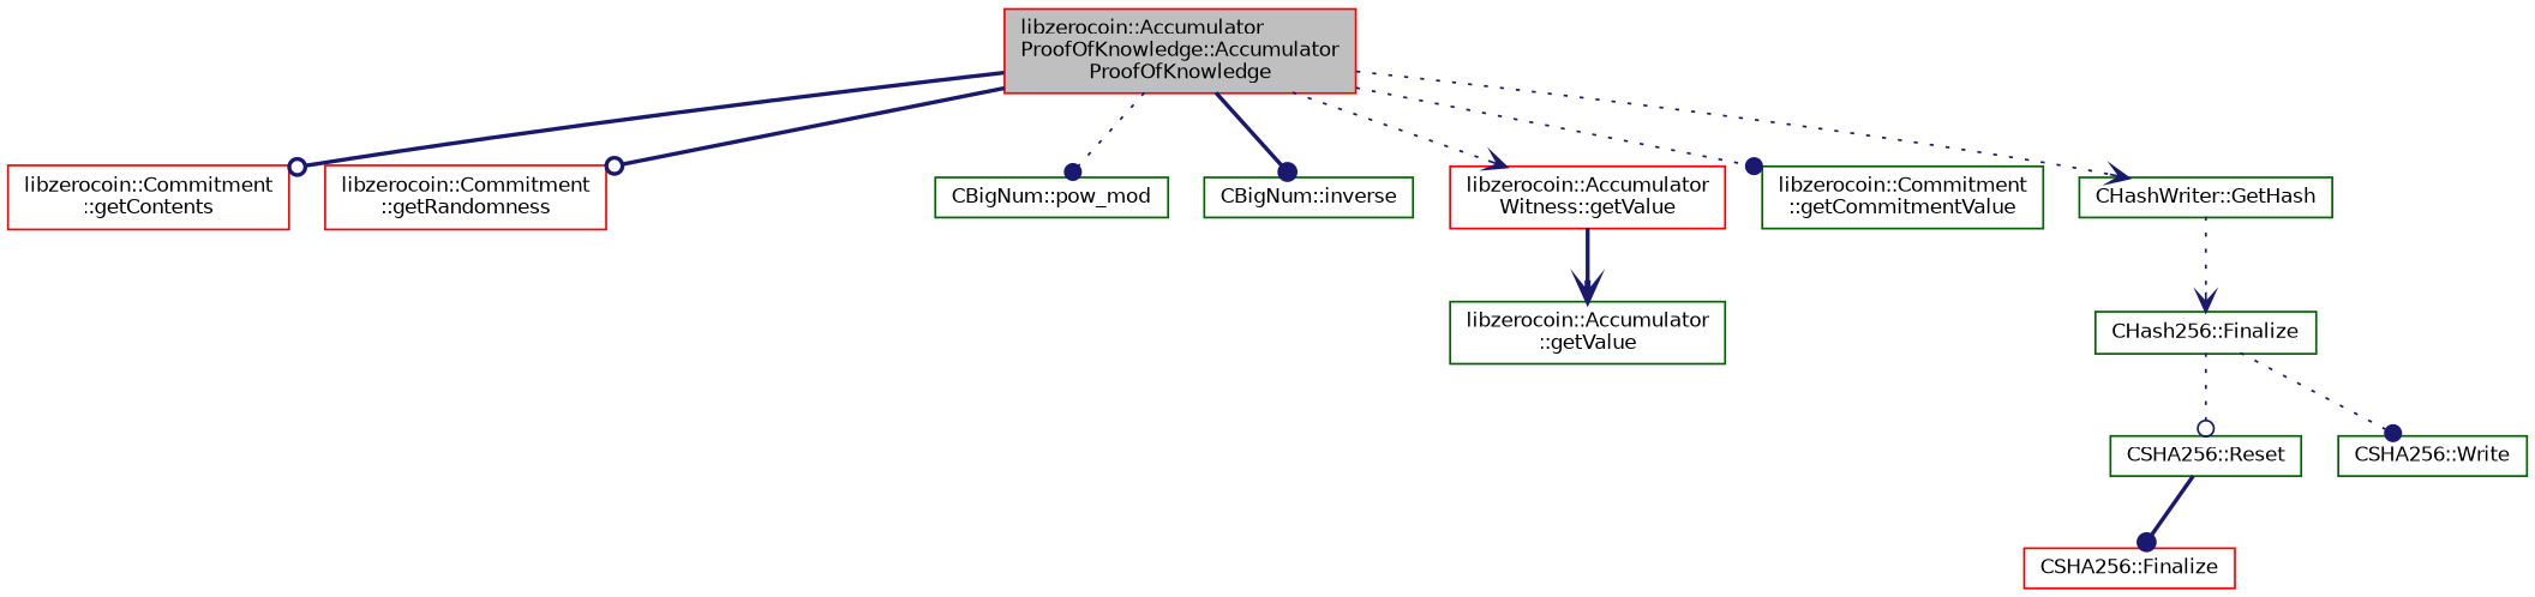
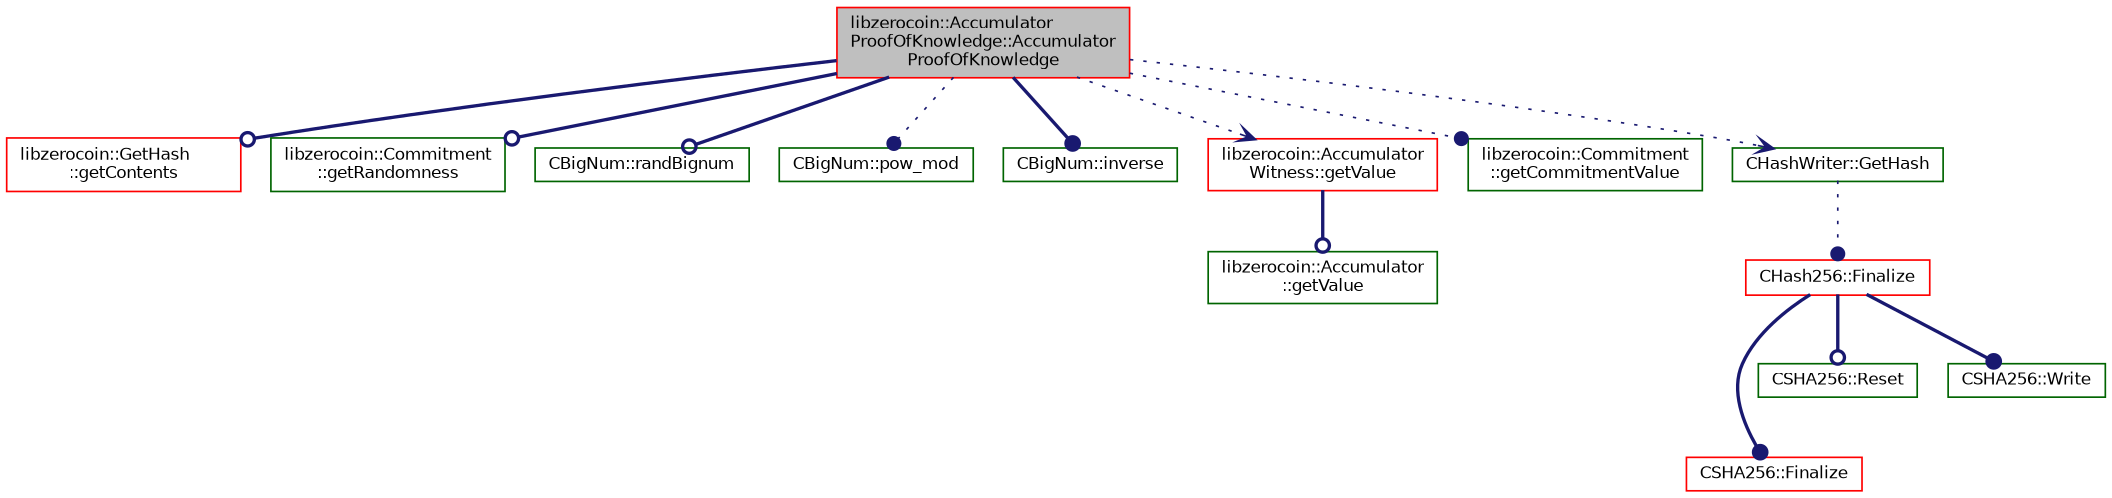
  digraph {
    rankdir=TB
    node [color=darkgreen fillcolor=white fontname=Helvetica fontsize=10 shape=record style=filled]
    edge [arrowhead=dot color=midnightblue fontname=Helvetica fontsize=10 labelfontname=Helvetica labelfontsize=10 style=bold]
    n1 [color=red fillcolor=grey75 fontcolor=black height=0.2 label="libzerocoin::Accumulator\lProofOfKnowledge::Accumulator\lProofOfKnowledge" width=0.4]
-   n2 [color=red height=0.2 label="libzerocoin::Commitment\l::getContents" width=0.4]
-   n3 [color=red height=0.2 label="libzerocoin::Commitment\l::getRandomness" width=0.4]
+   n2 [color=red height=0.2 label="libzerocoin::GetHash\l::getContents" width=0.4]
+   n3 [height=0.2 label="libzerocoin::Commitment\l::getRandomness" width=0.4]
+   n4 [height=0.2 label="CBigNum::randBignum" width=0.4]
    n5 [height=0.2 label="CBigNum::pow_mod" width=0.4]
    n6 [height=0.2 label="CBigNum::inverse" width=0.4]
    n7 [color=red height=0.2 label="libzerocoin::Accumulator\lWitness::getValue" width=0.4]
    n8 [height=0.2 label="libzerocoin::Commitment\l::getCommitmentValue" width=0.4]
    n9 [height=0.2 label="CHashWriter::GetHash" width=0.4]
    n10 [height=0.2 label="libzerocoin::Accumulator\l::getValue" width=0.4]
-   n11 [height=0.2 label="CHash256::Finalize" width=0.4]
+   n11 [color=red height=0.2 label="CHash256::Finalize" width=0.4]
    n12 [color=red height=0.2 label="CSHA256::Finalize" width=0.4]
    n13 [height=0.2 label="CSHA256::Reset" width=0.4]
    n14 [height=0.2 label="CSHA256::Write" width=0.4]
    n1 -> n2 [arrowhead=odot]
    n1 -> n3 [arrowhead=odot]
+   n1 -> n4 [arrowhead=odot]
    n1 -> n5 [style=dotted]
    n1 -> n6
    n1 -> n7 [arrowhead=vee style=dotted]
    n1 -> n8 [style=dotted]
    n1 -> n9 [arrowhead=vee style=dotted]
-   n7 -> n10 [arrowhead=vee]
-   n9 -> n11 [arrowhead=vee style=dotted]
-   n13 -> n12
-   n11 -> n13 [arrowhead=odot style=dotted]
-   n11 -> n14 [style=dotted]
+   n7 -> n10 [arrowhead=odot]
+   n9 -> n11 [style=dotted]
+   n11 -> n12
+   n11 -> n13 [arrowhead=odot]
+   n11 -> n14
  }
